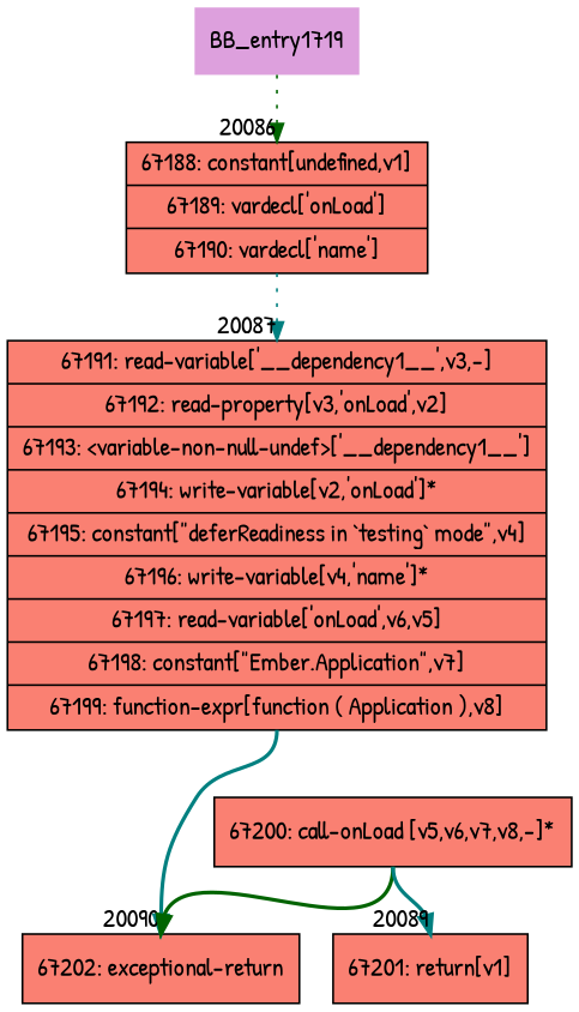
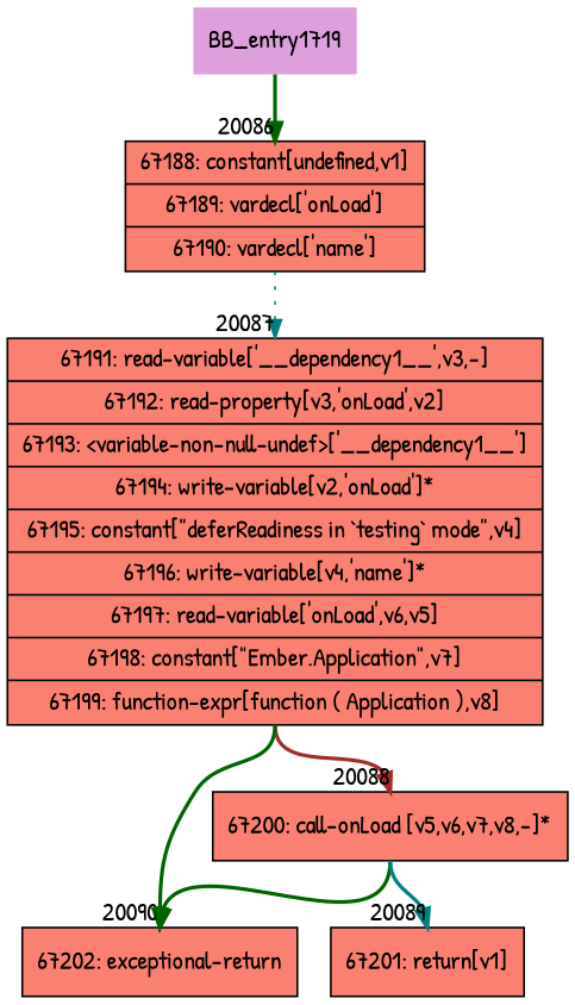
  digraph {
    fontname="Patrick Hand"
    rankdir=TD
    node [fillcolor=salmon fontname="Patrick Hand" shape=record style=filled]
    edge [color=teal fontname="Patrick Hand" headport=n style=bold tailport=s]
    n1 [fillcolor=plum label=BB_entry1719 shape=none]
    n2 [label="{67188: constant[undefined,v1]|67189: vardecl['onLoad']|67190: vardecl['name']}"]
    n3 [label="{67191: read-variable['__dependency1__',v3,-]|67192: read-property[v3,'onLoad',v2]|67193: \<variable-non-null-undef\>['__dependency1__']|67194: write-variable[v2,'onLoad']*|67195: constant[\"deferReadiness in `testing` mode\",v4]|67196: write-variable[v4,'name']*|67197: read-variable['onLoad',v6,v5]|67198: constant[\"Ember.Application\",v7]|67199: function-expr[function ( Application ),v8]}"]
    n4 [label="{67200: call-onLoad [v5,v6,v7,v8,-]*}"]
    n5 [label="{67202: exceptional-return}"]
    n6 [label="{67201: return[v1]}"]
-   n1 -> n2 [color=darkgreen headlabel="    20086" style=dotted]
+   n1 -> n2 [color=darkgreen headlabel="    20086"]
    n2 -> n3 [headlabel="      20087" style=dotted]
-   n3 -> n5 [headlabel="      20090"]
+   n3 -> n4 [color=brown headlabel="      20088"]
+   n3 -> n5 [color=darkgreen headlabel="      20090"]
    n4 -> n5 [color=darkgreen]
    n4 -> n6 [headlabel="      20089"]
  }
